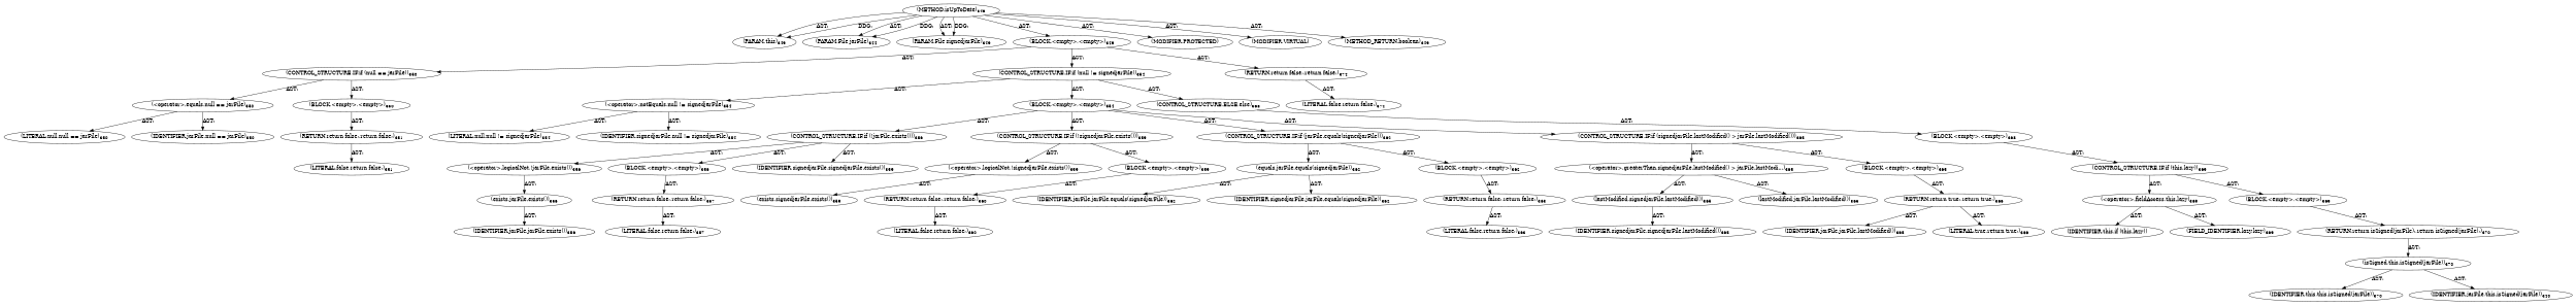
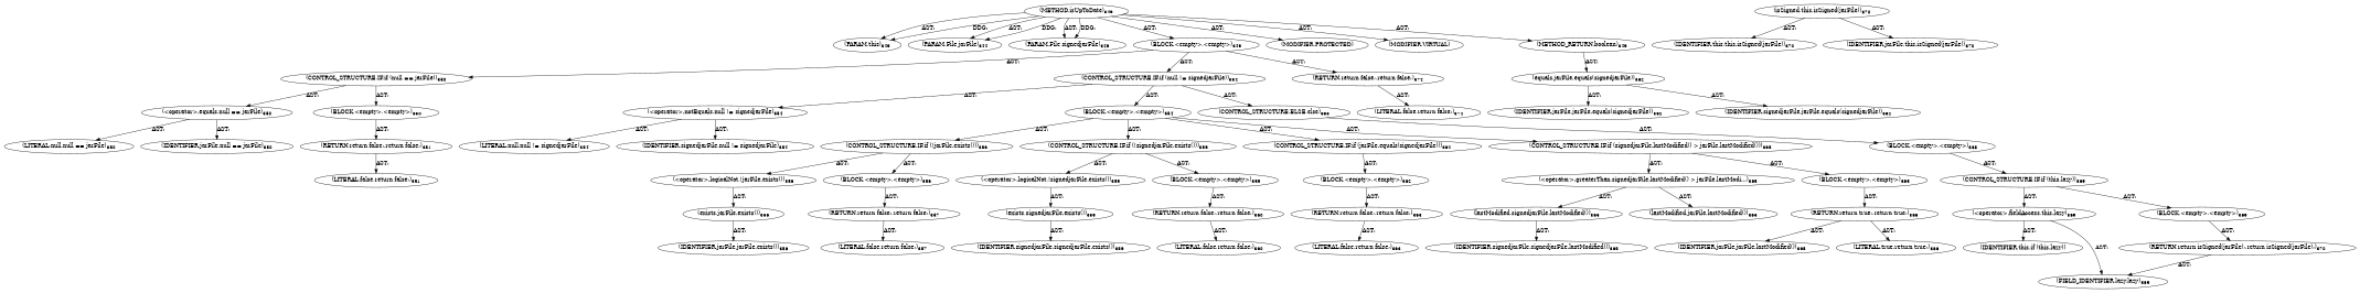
  digraph {
    n1 [label=<(METHOD,isUpToDate)<SUB>349</SUB>>]
    n2 [label=<(PARAM,this)<SUB>349</SUB>>]
    n3 [label=<(PARAM,File jarFile)<SUB>344</SUB>>]
    n4 [label=<(PARAM,File signedjarFile)<SUB>349</SUB>>]
    n5 [label=<(BLOCK,&lt;empty&gt;,&lt;empty&gt;)<SUB>349</SUB>>]
    n6 [label=<(MODIFIER,PROTECTED)>]
    n7 [label=<(MODIFIER,VIRTUAL)>]
    n8 [label=<(METHOD_RETURN,boolean)<SUB>349</SUB>>]
    n9 [label=<(CONTROL_STRUCTURE,IF,if (null == jarFile))<SUB>350</SUB>>]
    n10 [label=<(CONTROL_STRUCTURE,IF,if (null != signedjarFile))<SUB>354</SUB>>]
    n11 [label=<(RETURN,return false;,return false;)<SUB>374</SUB>>]
    n12 [label=<(&lt;operator&gt;.equals,null == jarFile)<SUB>350</SUB>>]
    n13 [label=<(BLOCK,&lt;empty&gt;,&lt;empty&gt;)<SUB>350</SUB>>]
    n14 [label=<(&lt;operator&gt;.notEquals,null != signedjarFile)<SUB>354</SUB>>]
    n15 [label=<(BLOCK,&lt;empty&gt;,&lt;empty&gt;)<SUB>354</SUB>>]
    n16 [label=<(CONTROL_STRUCTURE,ELSE,else)<SUB>368</SUB>>]
    n17 [label=<(LITERAL,false,return false;)<SUB>374</SUB>>]
    n18 [label=<(LITERAL,null,null == jarFile)<SUB>350</SUB>>]
    n19 [label=<(IDENTIFIER,jarFile,null == jarFile)<SUB>350</SUB>>]
    n20 [label=<(RETURN,return false;,return false;)<SUB>351</SUB>>]
    n21 [label=<(LITERAL,false,return false;)<SUB>351</SUB>>]
    n22 [label=<(LITERAL,null,null != signedjarFile)<SUB>354</SUB>>]
    n23 [label=<(IDENTIFIER,signedjarFile,null != signedjarFile)<SUB>354</SUB>>]
    n24 [label=<(CONTROL_STRUCTURE,IF,if (!jarFile.exists()))<SUB>356</SUB>>]
    n25 [label=<(CONTROL_STRUCTURE,IF,if (!signedjarFile.exists()))<SUB>359</SUB>>]
    n26 [label=<(CONTROL_STRUCTURE,IF,if (jarFile.equals(signedjarFile)))<SUB>362</SUB>>]
    n27 [label=<(CONTROL_STRUCTURE,IF,if (signedjarFile.lastModified() &gt; jarFile.lastModified()))<SUB>365</SUB>>]
    n28 [label=<(BLOCK,&lt;empty&gt;,&lt;empty&gt;)<SUB>368</SUB>>]
    n29 [label=<(&lt;operator&gt;.logicalNot,!jarFile.exists())<SUB>356</SUB>>]
    n30 [label=<(BLOCK,&lt;empty&gt;,&lt;empty&gt;)<SUB>356</SUB>>]
    n31 [label=<(&lt;operator&gt;.logicalNot,!signedjarFile.exists())<SUB>359</SUB>>]
    n32 [label=<(BLOCK,&lt;empty&gt;,&lt;empty&gt;)<SUB>359</SUB>>]
    n33 [label=<(equals,jarFile.equals(signedjarFile))<SUB>362</SUB>>]
    n34 [label=<(BLOCK,&lt;empty&gt;,&lt;empty&gt;)<SUB>362</SUB>>]
    n35 [label=<(&lt;operator&gt;.greaterThan,signedjarFile.lastModified() &gt; jarFile.lastModi...)<SUB>365</SUB>>]
    n36 [label=<(BLOCK,&lt;empty&gt;,&lt;empty&gt;)<SUB>365</SUB>>]
    n37 [label=<(exists,jarFile.exists())<SUB>356</SUB>>]
    n38 [label=<(RETURN,return false;,return false;)<SUB>357</SUB>>]
    n39 [label=<(IDENTIFIER,jarFile,jarFile.exists())<SUB>356</SUB>>]
    n40 [label=<(LITERAL,false,return false;)<SUB>357</SUB>>]
    n41 [label=<(exists,signedjarFile.exists())<SUB>359</SUB>>]
    n42 [label=<(RETURN,return false;,return false;)<SUB>360</SUB>>]
    n43 [label=<(IDENTIFIER,signedjarFile,signedjarFile.exists())<SUB>359</SUB>>]
    n44 [label=<(LITERAL,false,return false;)<SUB>360</SUB>>]
    n45 [label=<(IDENTIFIER,jarFile,jarFile.equals(signedjarFile))<SUB>362</SUB>>]
    n46 [label=<(IDENTIFIER,signedjarFile,jarFile.equals(signedjarFile))<SUB>362</SUB>>]
    n47 [label=<(RETURN,return false;,return false;)<SUB>363</SUB>>]
    n48 [label=<(LITERAL,false,return false;)<SUB>363</SUB>>]
    n49 [label=<(lastModified,signedjarFile.lastModified())<SUB>365</SUB>>]
    n50 [label=<(lastModified,jarFile.lastModified())<SUB>365</SUB>>]
    n51 [label=<(RETURN,return true;,return true;)<SUB>366</SUB>>]
    n52 [label=<(IDENTIFIER,signedjarFile,signedjarFile.lastModified())<SUB>365</SUB>>]
    n53 [label=<(IDENTIFIER,jarFile,jarFile.lastModified())<SUB>365</SUB>>]
    n54 [label=<(LITERAL,true,return true;)<SUB>366</SUB>>]
    n55 [label=<(CONTROL_STRUCTURE,IF,if (this.lazy))<SUB>369</SUB>>]
    n56 [label=<(&lt;operator&gt;.fieldAccess,this.lazy)<SUB>369</SUB>>]
    n57 [label=<(BLOCK,&lt;empty&gt;,&lt;empty&gt;)<SUB>369</SUB>>]
    n58 [label=<(IDENTIFIER,this,if (this.lazy))>]
    n59 [label=<(FIELD_IDENTIFIER,lazy,lazy)<SUB>369</SUB>>]
    n60 [label=<(RETURN,return isSigned(jarFile);,return isSigned(jarFile);)<SUB>370</SUB>>]
    n61 [label=<(isSigned,this.isSigned(jarFile))<SUB>370</SUB>>]
    n62 [label=<(IDENTIFIER,this,this.isSigned(jarFile))<SUB>370</SUB>>]
-   n63 [label=<(IDENTIFIER,jarFile,this.isSigned(jarFile))<SUB>340</SUB>>]
+   n63 [label=<(IDENTIFIER,jarFile,this.isSigned(jarFile))<SUB>370</SUB>>]
    n1 -> n2 [label="AST: "]
    n1 -> n2 [label="DDG: "]
    n1 -> n3 [label="AST: "]
    n1 -> n3 [label="DDG: "]
    n1 -> n4 [label="AST: "]
    n1 -> n4 [label="DDG: "]
    n1 -> n5 [label="AST: "]
    n1 -> n6 [label="AST: "]
    n1 -> n7 [label="AST: "]
    n1 -> n8 [label="AST: "]
    n5 -> n9 [label="AST: "]
    n5 -> n10 [label="AST: "]
    n5 -> n11 [label="AST: "]
    n9 -> n12 [label="AST: "]
    n9 -> n13 [label="AST: "]
    n10 -> n14 [label="AST: "]
    n10 -> n15 [label="AST: "]
    n10 -> n16 [label="AST: "]
    n11 -> n17 [label="AST: "]
    n12 -> n18 [label="AST: "]
    n12 -> n19 [label="AST: "]
    n13 -> n20 [label="AST: "]
    n14 -> n22 [label="AST: "]
    n14 -> n23 [label="AST: "]
    n15 -> n24 [label="AST: "]
    n15 -> n25 [label="AST: "]
    n15 -> n26 [label="AST: "]
    n15 -> n27 [label="AST: "]
    n16 -> n28 [label="AST: "]
    n20 -> n21 [label="AST: "]
    n24 -> n29 [label="AST: "]
    n24 -> n30 [label="AST: "]
    n25 -> n31 [label="AST: "]
    n25 -> n32 [label="AST: "]
-   n26 -> n33 [label="AST: "]
+   n8 -> n33 [label="AST: "]
    n26 -> n34 [label="AST: "]
    n27 -> n35 [label="AST: "]
    n27 -> n36 [label="AST: "]
    n28 -> n55 [label="AST: "]
    n29 -> n37 [label="AST: "]
    n30 -> n38 [label="AST: "]
    n31 -> n41 [label="AST: "]
    n32 -> n42 [label="AST: "]
    n33 -> n45 [label="AST: "]
    n33 -> n46 [label="AST: "]
    n34 -> n47 [label="AST: "]
    n35 -> n49 [label="AST: "]
    n35 -> n50 [label="AST: "]
    n36 -> n51 [label="AST: "]
    n37 -> n39 [label="AST: "]
    n38 -> n40 [label="AST: "]
-   n24 -> n43 [label="AST: "]
+   n41 -> n43 [label="AST: "]
    n42 -> n44 [label="AST: "]
    n47 -> n48 [label="AST: "]
    n49 -> n52 [label="AST: "]
    n51 -> n53 [label="AST: "]
    n51 -> n54 [label="AST: "]
    n55 -> n56 [label="AST: "]
    n55 -> n57 [label="AST: "]
    n56 -> n58 [label="AST: "]
    n56 -> n59 [label="AST: "]
    n57 -> n60 [label="AST: "]
-   n60 -> n61 [label="AST: "]
+   n60 -> n59 [label="AST: "]
    n61 -> n62 [label="AST: "]
    n61 -> n63 [label="AST: "]
  }
